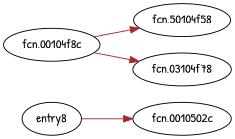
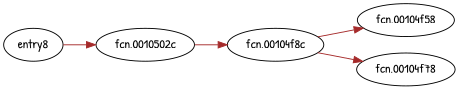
  digraph {
    fontname="Patrick Hand"
    rankdir=LR
    node [fontname="Patrick Hand"]
    edge [color=brown fontname="Patrick Hand"]
    n1 [label=entry8]
    n2 [label="fcn.0010502c"]
    n3 [label="fcn.00104f8c"]
-   n4 [label="fcn.50104f58"]
-   n5 [label="fcn.03104f78"]
+   n4 [label="fcn.00104f58"]
+   n5 [label="fcn.00104f78"]
    n1 -> n2
+   n2 -> n3
    n3 -> n4
    n3 -> n5
  }
